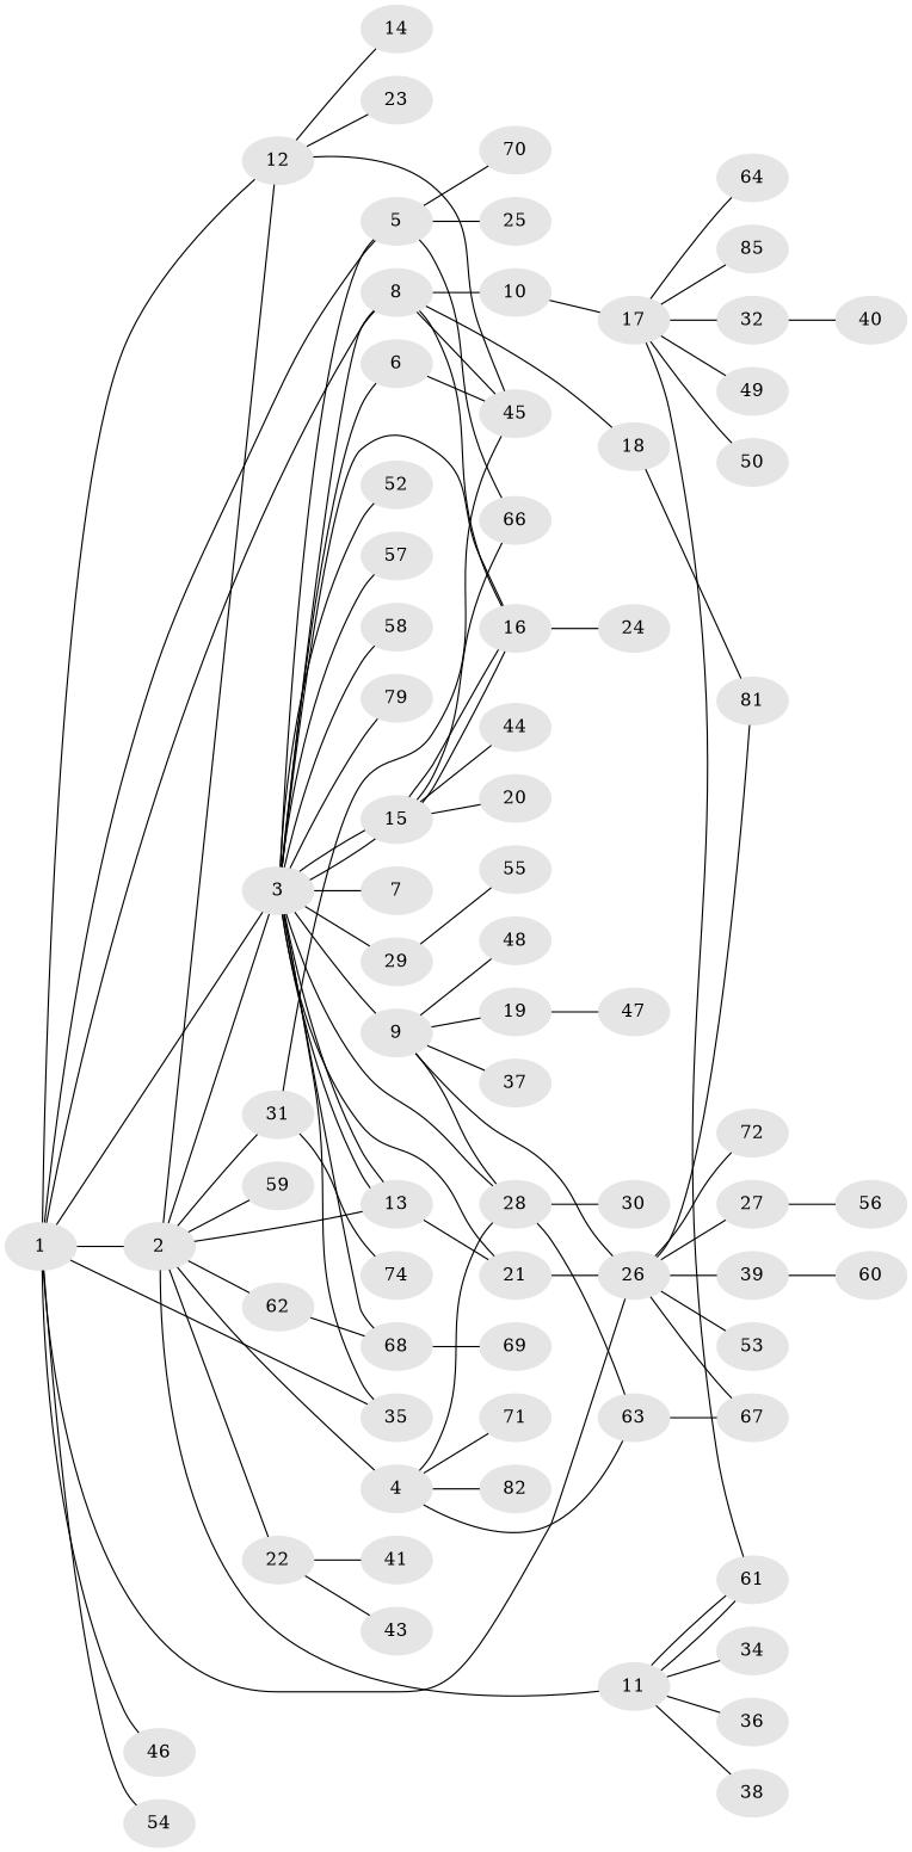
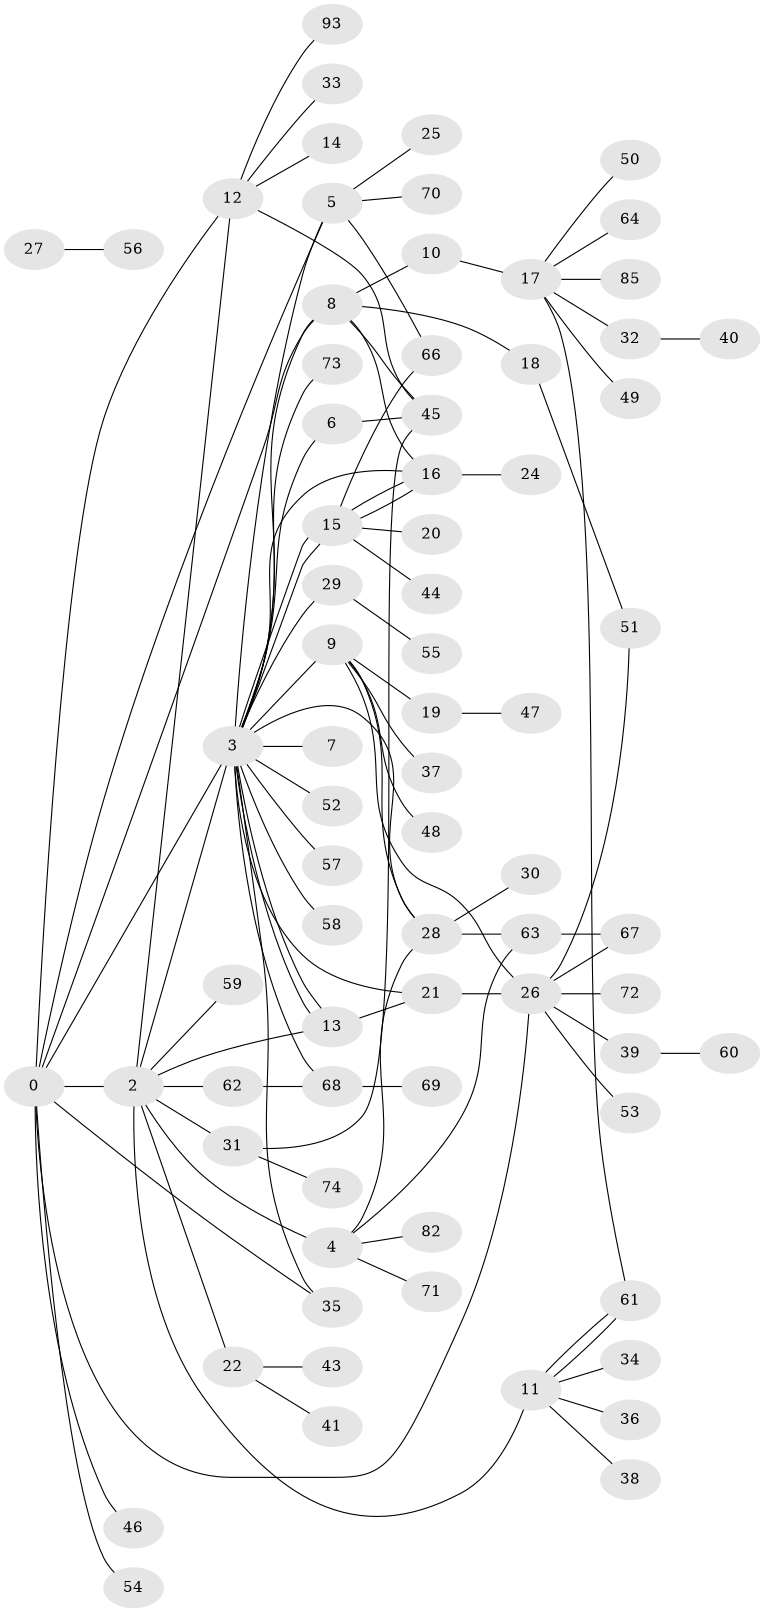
  graph {
    rankdir=LR
    node [color=gray90 style=filled]
-   1
+   1 [label=0]
    2
    3
    5
    8
    12
    26
    35
    46
    54
    4
    11
    13
    22
    31
    59
    62
    6
    7
    9
    15
    16
    21
    28
    29
    52
    57
    58
    68
-   73 [label=79]
+   73
    25
    66
    70
    45
    10
    18
    14
-   23
-   51 [label=81]
+   23 [label=93]
+   33
+   51
    27
    39
    53
    67
    72
    n46 [label=82]
    63
    71
    34
    36
    38
    61
    41
    43
    74
    19
    37
    48
    20
    44
    24
    30
    55
    69
    17
    47
    32
    49
    50
    64
    n71 [label=85]
    40
    56
    60
    1 -- 2
    1 -- 3
    1 -- 5
    1 -- 8
    1 -- 12
    1 -- 26
    1 -- 35
    1 -- 46
    1 -- 54
    2 -- 3
    2 -- 12
    2 -- 4
    2 -- 11
    2 -- 13
    2 -- 22
    2 -- 31
    2 -- 59
    2 -- 62
    3 -- 5
    3 -- 8
    3 -- 35
    3 -- 13
    3 -- 13
    3 -- 6
    3 -- 7
    3 -- 9
    3 -- 15
    3 -- 15
    3 -- 16
    3 -- 21
    3 -- 28
    3 -- 29
    3 -- 52
    3 -- 57
    3 -- 58
    3 -- 68
    3 -- 73
    5 -- 25
    5 -- 66
    5 -- 70
    8 -- 16
    8 -- 45
    8 -- 10
    8 -- 18
    12 -- 45
    12 -- 14
    12 -- 23
+   12 -- 33
    26 -- 51
-   26 -- 27
    26 -- 39
    26 -- 53
    26 -- 67
    26 -- 72
    4 -- 28
    4 -- n46
    4 -- 63
    4 -- 71
    11 -- 34
    11 -- 36
    11 -- 38
    11 -- 61
    11 -- 61
    13 -- 21
    22 -- 41
    22 -- 43
    31 -- 45
    31 -- 74
    62 -- 68
    6 -- 45
    9 -- 26
    9 -- 28
    9 -- 19
    9 -- 37
    9 -- 48
    15 -- 16
    15 -- 16
    15 -- 66
    15 -- 20
    15 -- 44
    16 -- 24
    21 -- 26
    28 -- 63
    28 -- 30
    29 -- 55
    68 -- 69
    10 -- 17
    18 -- 51
    27 -- 56
    39 -- 60
    63 -- 67
    19 -- 47
    17 -- 61
    17 -- 32
    17 -- 49
    17 -- 50
    17 -- 64
    17 -- n71
    32 -- 40
  }
